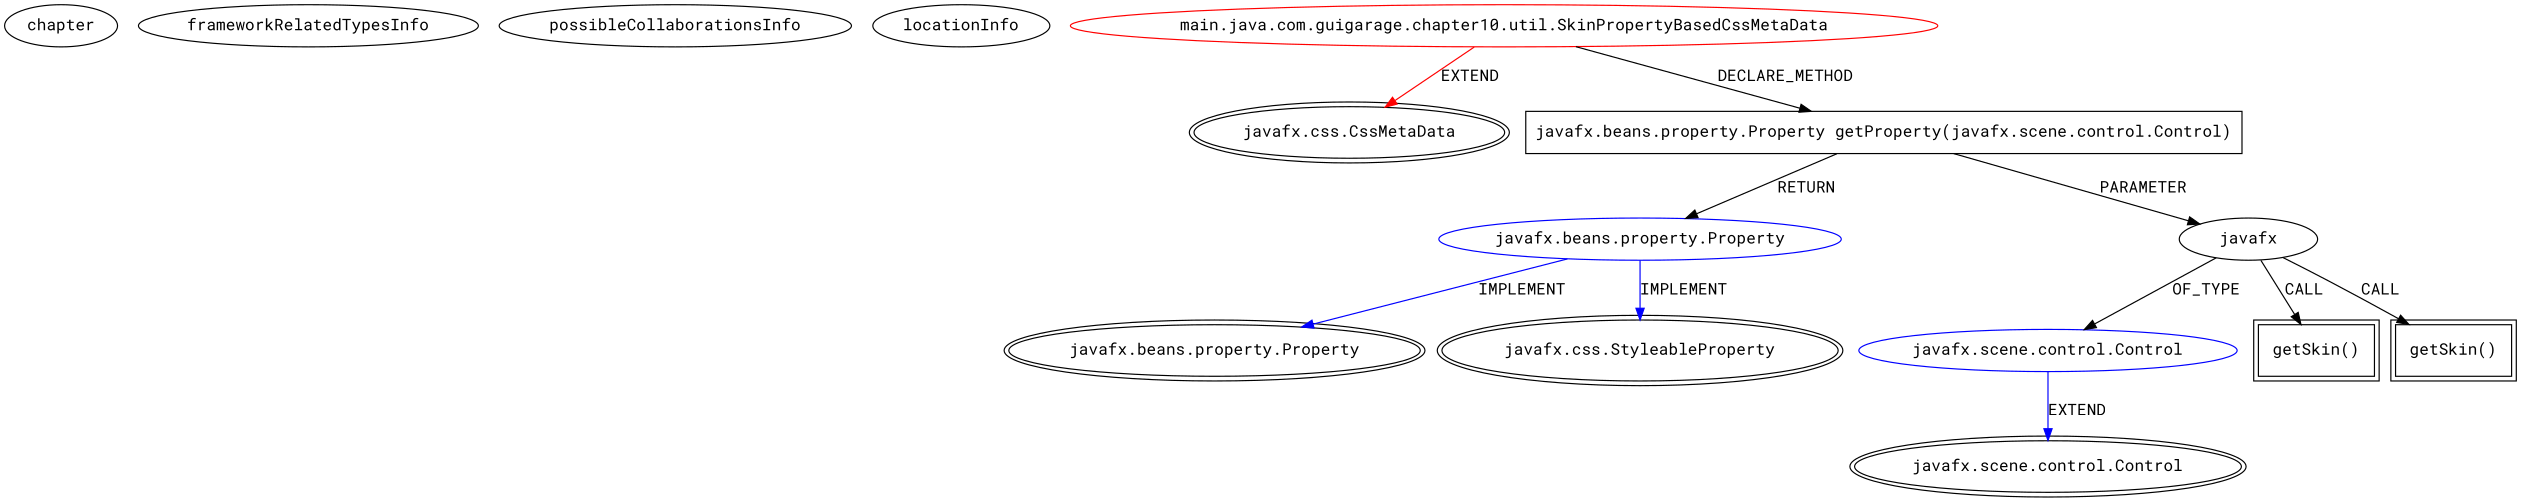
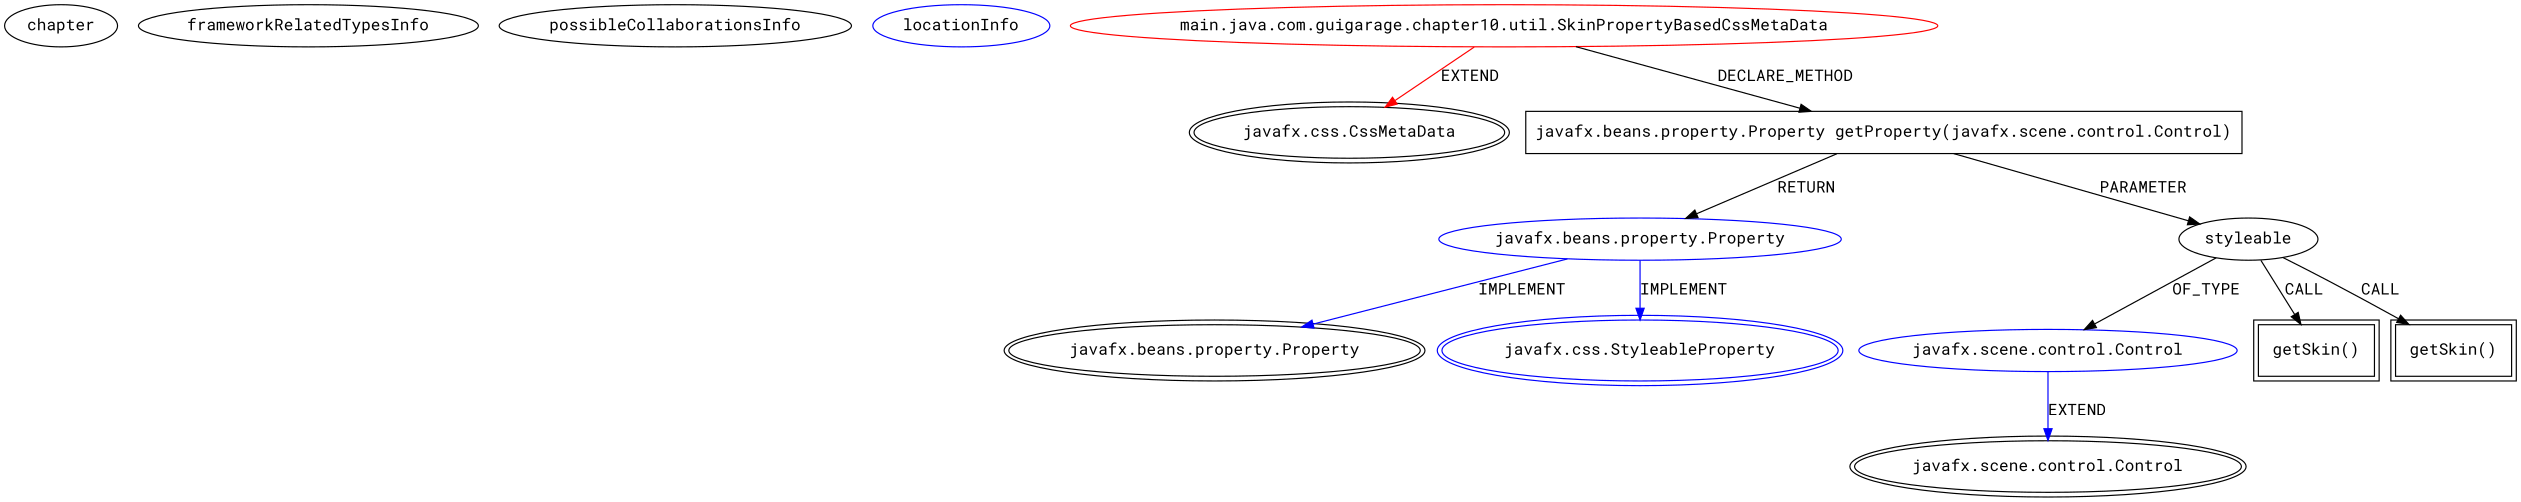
  digraph {
    fontname="Roboto Mono"
    node [fontname="Roboto Mono" isFrameworkType=true]
    edge [fontname="Roboto Mono"]
    n1 [category=extension_graph graphId=2846 isAnonymous=false label=chapter possibleRelation=true isFrameworkType=""]
    frameworkRelatedTypesInfo [0="javafx.css.CssMetaData" isFrameworkType=""]
    possibleCollaborationsInfo [0="2846~CLIENT_METHOD_DECLARATION-RETURN_TYPE-~javafx.css.CssMetaData ~javafx.beans.property.Property javafx.css.StyleableProperty ~false~false" 1="2846~CLIENT_METHOD_DECLARATION-PARAMETER_DECLARATION-~javafx.css.CssMetaData ~javafx.scene.control.Control ~false~false" isFrameworkType=""]
-   locationInfo [contextSignature=SkinPropertyBasedCssMetaData filePath="/guigarage-mastering-javafx-controls/mastering-javafx-controls-master/src/main/java/com/guigarage/chapter10/util/SkinPropertyBasedCssMetaData.java" graphId=2846 projectName="guigarage-mastering-javafx-controls" isFrameworkType=""]
+   locationInfo [contextSignature=SkinPropertyBasedCssMetaData filePath="/guigarage-mastering-javafx-controls/mastering-javafx-controls-master/src/main/java/com/guigarage/chapter10/util/SkinPropertyBasedCssMetaData.java" graphId=2846 projectName="guigarage-mastering-javafx-controls" color=blue isFrameworkType=""]
    n5 [color=red isFrameworkType=false label="main.java.com.guigarage.chapter10.util.SkinPropertyBasedCssMetaData" vertexType=ROOT_CLIENT_CLASS_DECLARATION]
    n6 [label="javafx.css.CssMetaData" peripheries=2 vertexType=FRAMEWORK_CLASS_TYPE]
    n7 [isFrameworkType=false label="javafx.beans.property.Property getProperty(javafx.scene.control.Control)" shape=box vertexType=CLIENT_METHOD_DECLARATION]
    n8 [color=blue isFrameworkType=false label="javafx.beans.property.Property" vertexType=REFERENCE_CLIENT_CLASS_DECLARATION]
-   n9 [isFrameworkType=false label=javafx vertexType=PARAMETER_DECLARATION]
+   n9 [isFrameworkType=false label=styleable vertexType=PARAMETER_DECLARATION]
    n10 [label="javafx.beans.property.Property" peripheries=2 vertexType=FRAMEWORK_INTERFACE_TYPE]
-   n11 [label="javafx.css.StyleableProperty" peripheries=2 vertexType=FRAMEWORK_INTERFACE_TYPE]
+   n11 [label="javafx.css.StyleableProperty" peripheries=2 vertexType=FRAMEWORK_INTERFACE_TYPE color=blue]
    n12 [color=blue isFrameworkType=false label="javafx.scene.control.Control" vertexType=REFERENCE_CLIENT_CLASS_DECLARATION]
    n13 [label="getSkin()" peripheries=2 shape=box vertexType=INSIDE_CALL]
    n14 [label="getSkin()" peripheries=2 shape=box vertexType=INSIDE_CALL]
    n15 [label="javafx.scene.control.Control" peripheries=2 vertexType=FRAMEWORK_CLASS_TYPE]
    n5 -> n6 [color=red label=EXTEND]
    n5 -> n7 [label=DECLARE_METHOD]
    n7 -> n8 [label=RETURN]
    n7 -> n9 [label=PARAMETER]
    n8 -> n10 [color=blue label=IMPLEMENT]
    n8 -> n11 [color=blue label=IMPLEMENT]
    n9 -> n12 [label=OF_TYPE]
    n9 -> n13 [label=CALL]
    n9 -> n14 [label=CALL]
    n12 -> n15 [color=blue label=EXTEND]
  }
